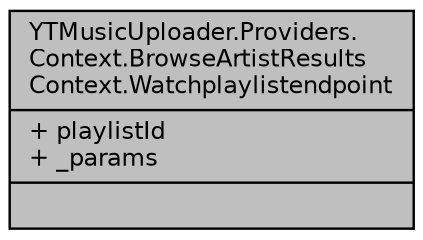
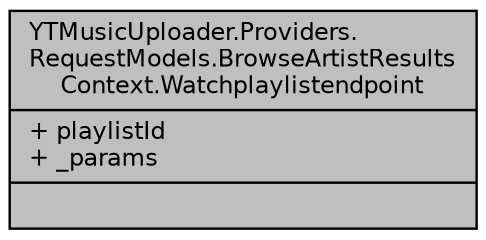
  digraph {
-   n1 [color=black fillcolor=grey75 fontcolor=black fontname=Helvetica fontsize=10 height=0.2 label="{YTMusicUploader.Providers.\lContext.BrowseArtistResults\lContext.Watchplaylistendpoint\n|+ playlistId\l+ _params\l|}" shape=record style=filled width=0.4]
+   n1 [color=black fillcolor=grey75 fontcolor=black fontname=Helvetica fontsize=10 height=0.2 label="{YTMusicUploader.Providers.\lRequestModels.BrowseArtistResults\lContext.Watchplaylistendpoint\n|+ playlistId\l+ _params\l|}" shape=record style=filled width=0.4]
  }
